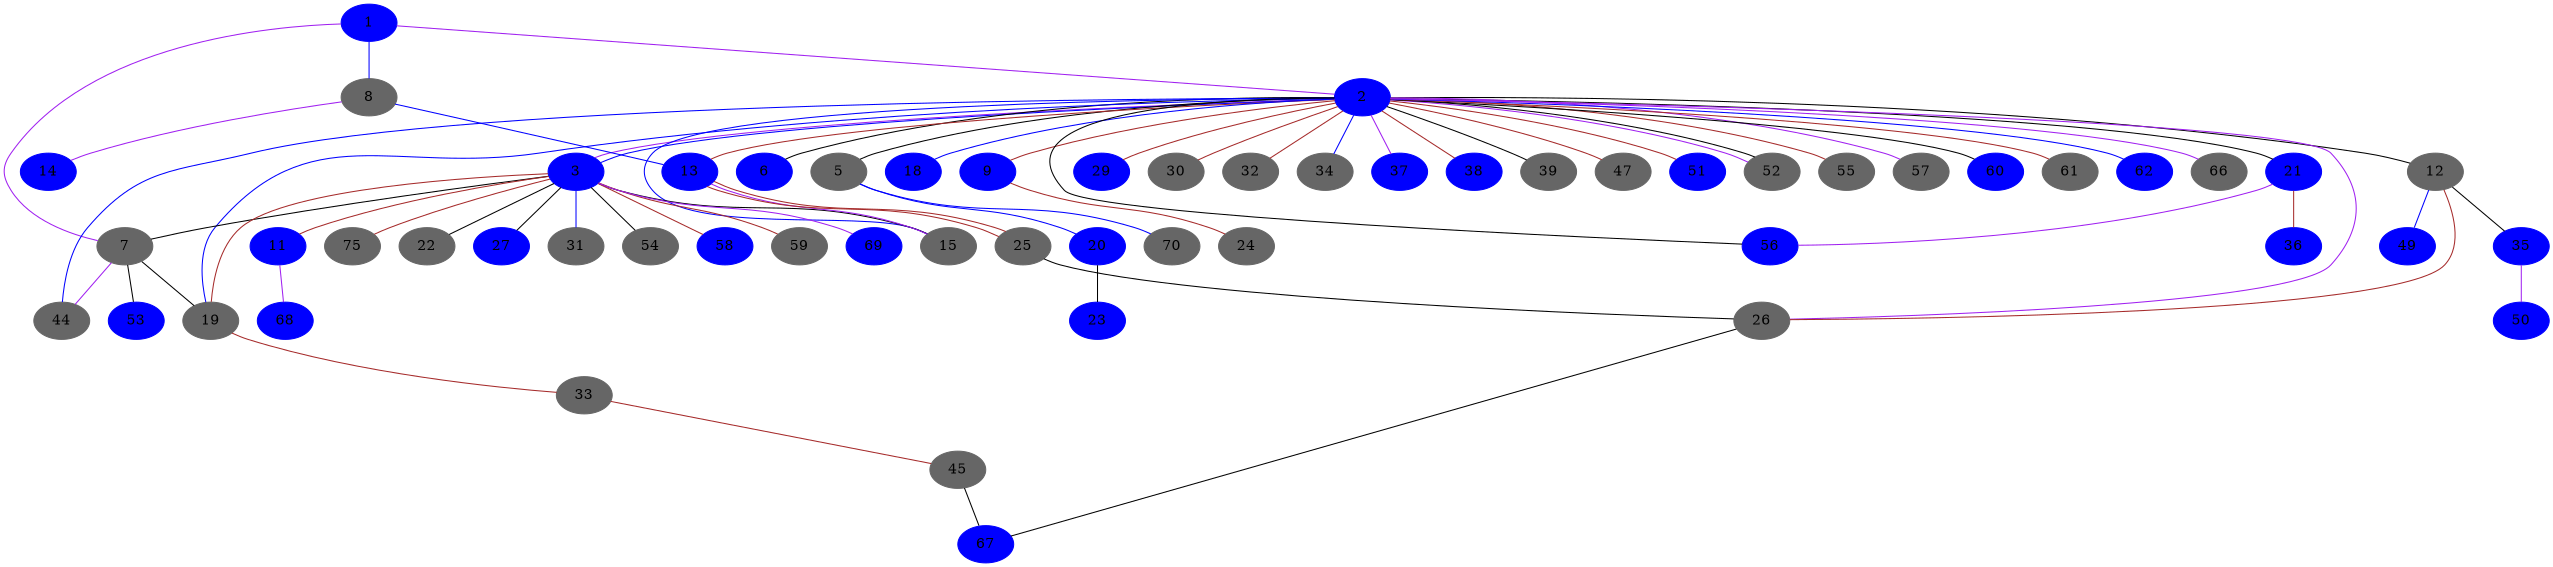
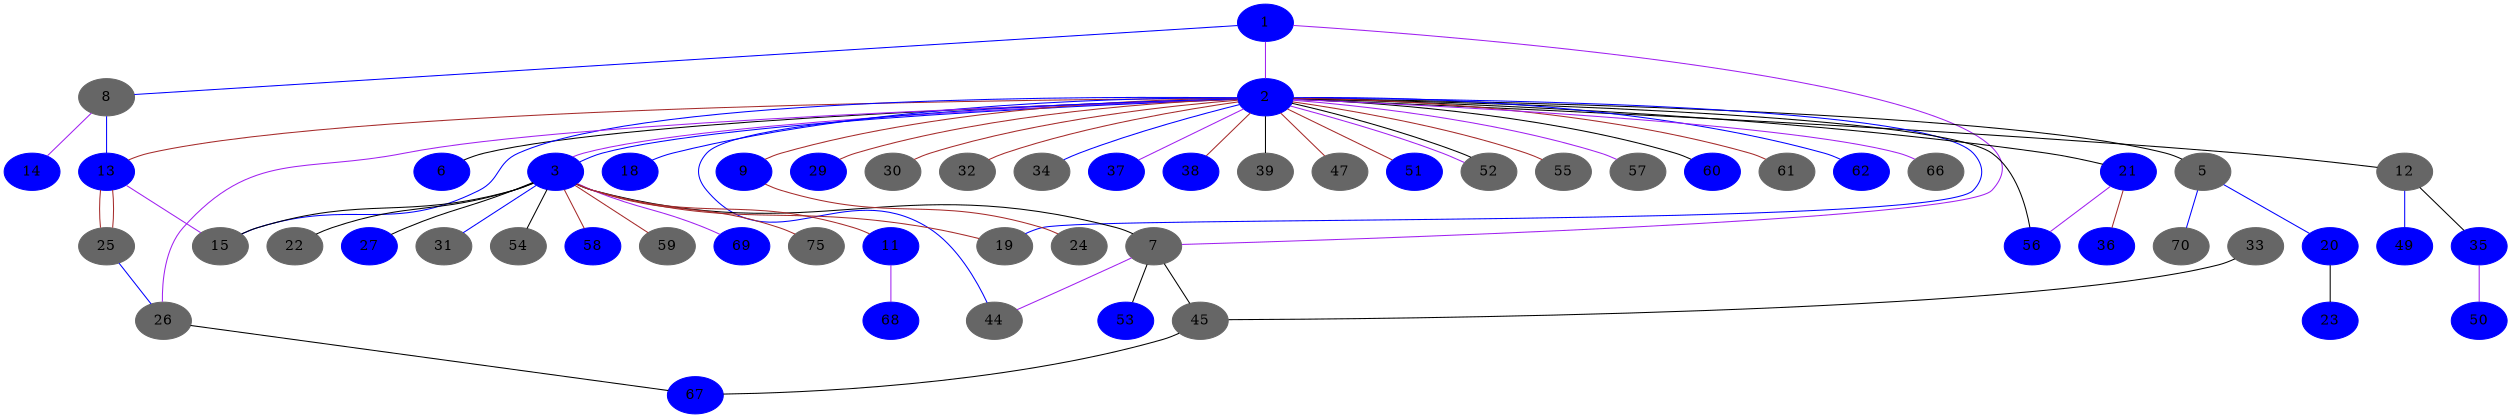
  graph {
    node [color=blue style=filled]
    edge [color=brown]
    1 [super="+46"]
    2 [super="+4"]
    7 [color=gray40]
    8 [color=gray40 super="+42"]
    3 [super="+10"]
    5 [color=gray40 super="+17"]
    6
    9
    12 [color=gray40 super="+16"]
    13 [super="+41"]
    15 [color=gray40 super="+77"]
    18
    19 [color=gray40]
    21 [super="+76"]
    26 [color=gray40 super="+28"]
    29 [super="+72"]
    30 [color=gray40]
    32 [color=gray40]
    34 [color=gray40]
    37
    38
    39 [color=gray40]
    44 [color=gray40]
    47 [color=gray40]
    51
    52 [color=gray40]
    55 [color=gray40]
    56 [super="+73"]
    57 [color=gray40]
    60
    61 [color=gray40]
    62
    66 [color=gray40]
    45 [color=gray40]
    53
    14
    11
    22 [color=gray40]
    27
    31 [color=gray40 super="+43"]
    54 [color=gray40]
    58
    59 [color=gray40]
    69
    75 [color=gray40]
    20 [super="+74"]
    70 [color=gray40]
    24 [color=gray40 super="+48"]
    35
    49
    25 [color=gray40 super="+40"]
    33 [color=gray40 super="+65"]
    36
    67
    68
    23 [super="+64"]
    50
    1 -- 2 [color=purple]
    1 -- 7 [color=purple]
    1 -- 8 [color=blue]
    2 -- 3 [color=purple]
    2 -- 3 [color=blue]
    2 -- 5 [color=black]
    2 -- 6 [color=black]
    2 -- 9
    2 -- 12 [color=black]
    2 -- 13
    2 -- 15 [color=blue]
    2 -- 18 [color=blue]
    2 -- 19 [color=blue]
    2 -- 21 [color=black]
    2 -- 26 [color=purple]
    2 -- 29
    2 -- 30
    2 -- 32
    2 -- 34 [color=blue]
    2 -- 37 [color=purple]
    2 -- 38
    2 -- 39 [color=black]
    2 -- 44 [color=blue]
    2 -- 47
    2 -- 51
    2 -- 52 [color=purple]
    2 -- 52 [color=black]
    2 -- 55
    2 -- 56 [color=black]
    2 -- 57 [color=purple]
    2 -- 60 [color=black]
    2 -- 61
    2 -- 62 [color=blue]
    2 -- 66 [color=purple]
    7 -- 44 [color=purple]
-   7 -- 19 [color=black]
+   7 -- 45 [color=black]
    7 -- 53 [color=black]
    8 -- 13 [color=blue]
    8 -- 14 [color=purple]
    3 -- 7 [color=black]
    3 -- 15 [color=black]
    3 -- 19
    3 -- 11
    3 -- 22 [color=black]
    3 -- 27 [color=black]
    3 -- 31 [color=blue]
    3 -- 54 [color=black]
    3 -- 58
    3 -- 59
    3 -- 69 [color=purple]
    3 -- 75
    5 -- 20 [color=blue]
    5 -- 70 [color=blue]
    9 -- 24
-   12 -- 26
    12 -- 35 [color=black]
    12 -- 49 [color=blue]
    13 -- 15 [color=purple]
    13 -- 25
    13 -- 25
-   19 -- 33
    21 -- 56 [color=purple]
    21 -- 36
    26 -- 67 [color=black]
    45 -- 67 [color=black]
    11 -- 68 [color=purple]
    20 -- 23 [color=black]
    35 -- 50 [color=purple]
-   25 -- 26 [color=black]
-   33 -- 45
+   25 -- 26 [color=blue]
+   33 -- 45 [color=black]
  }
